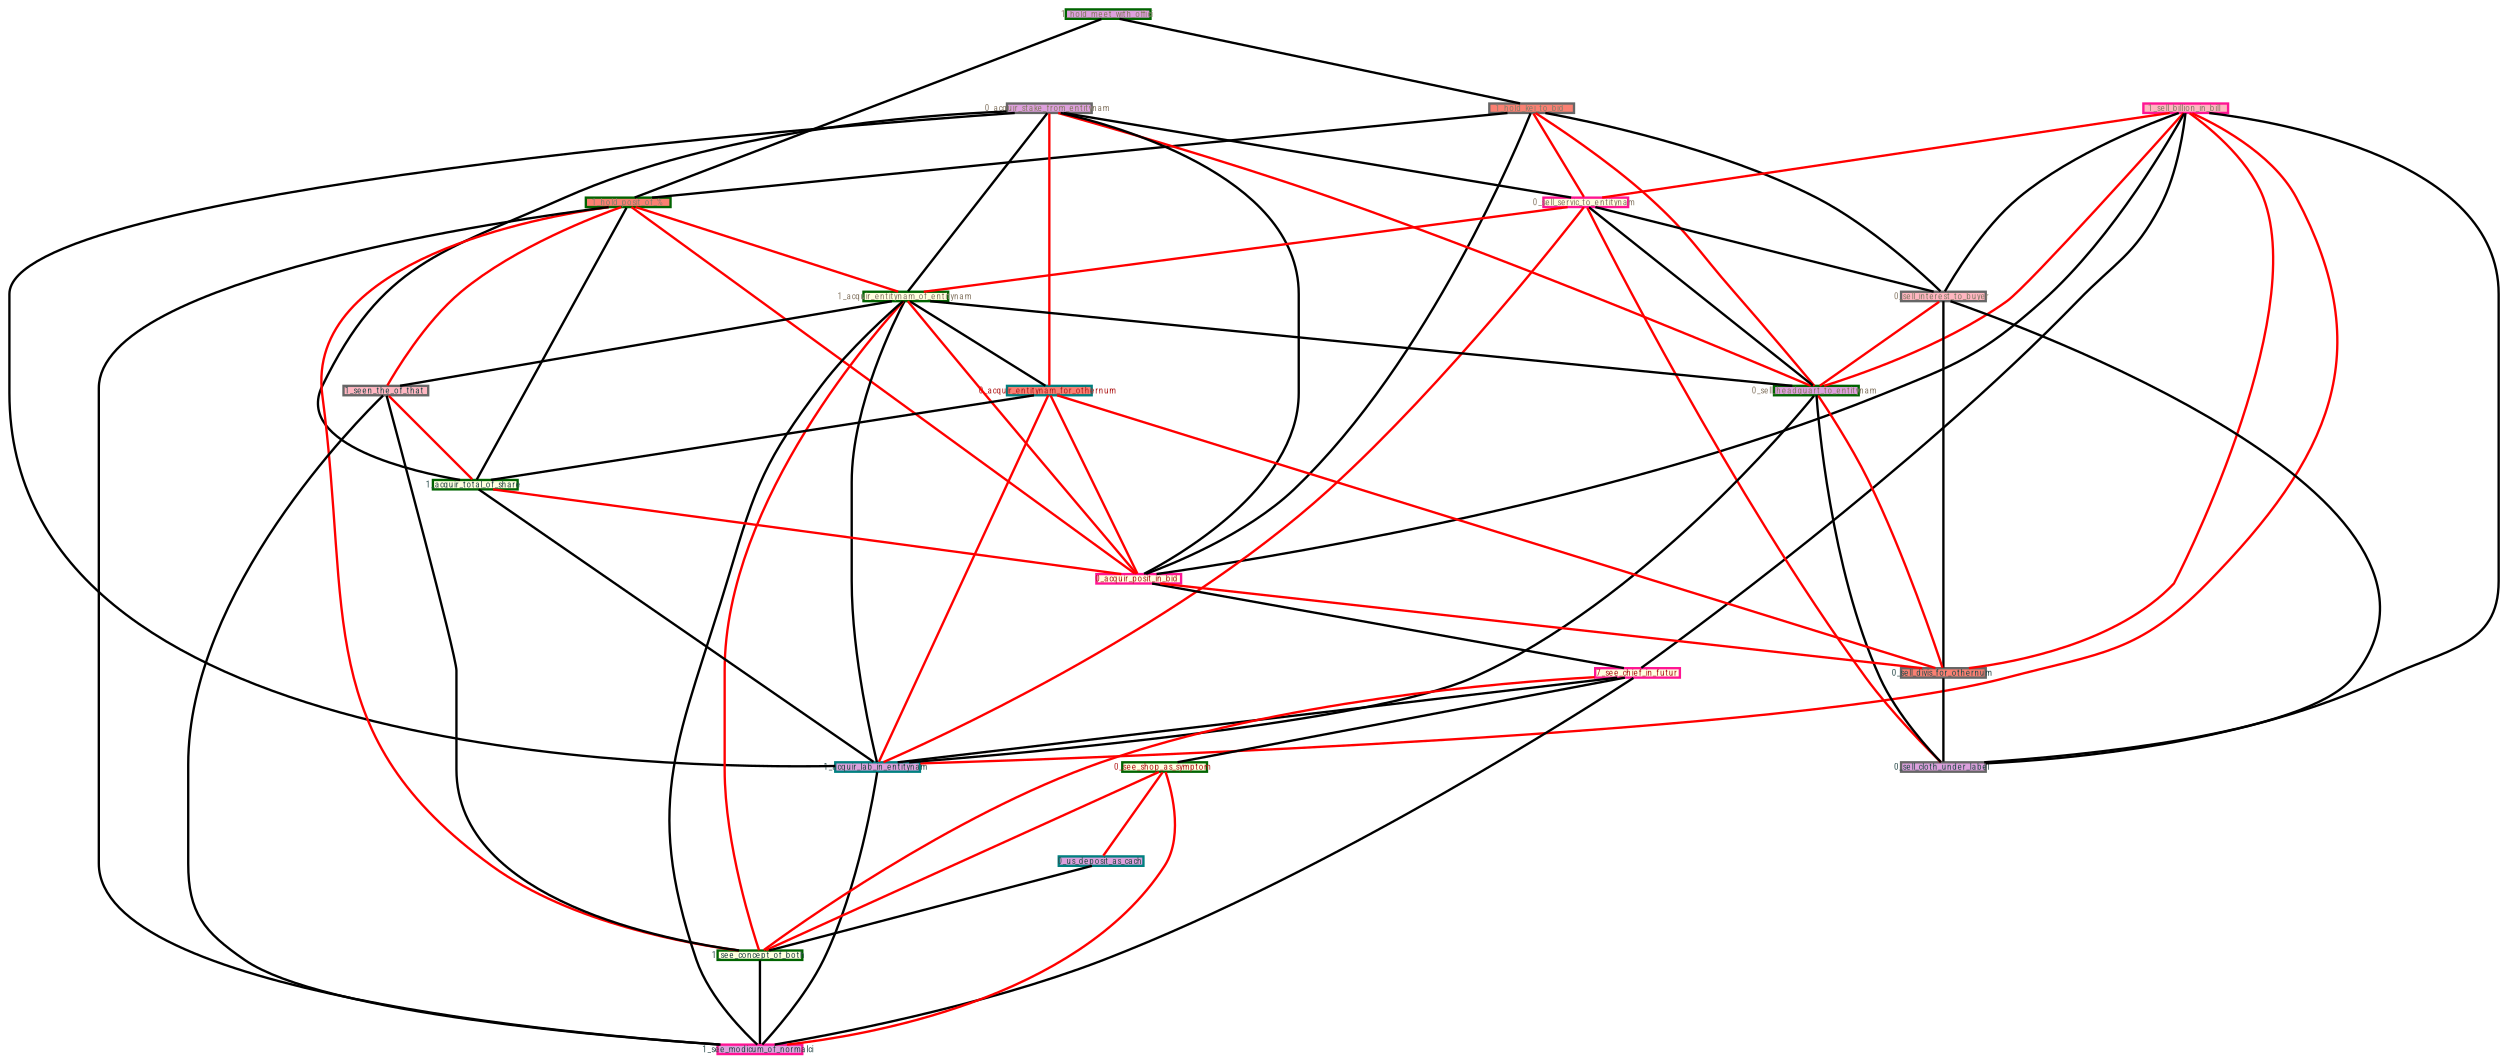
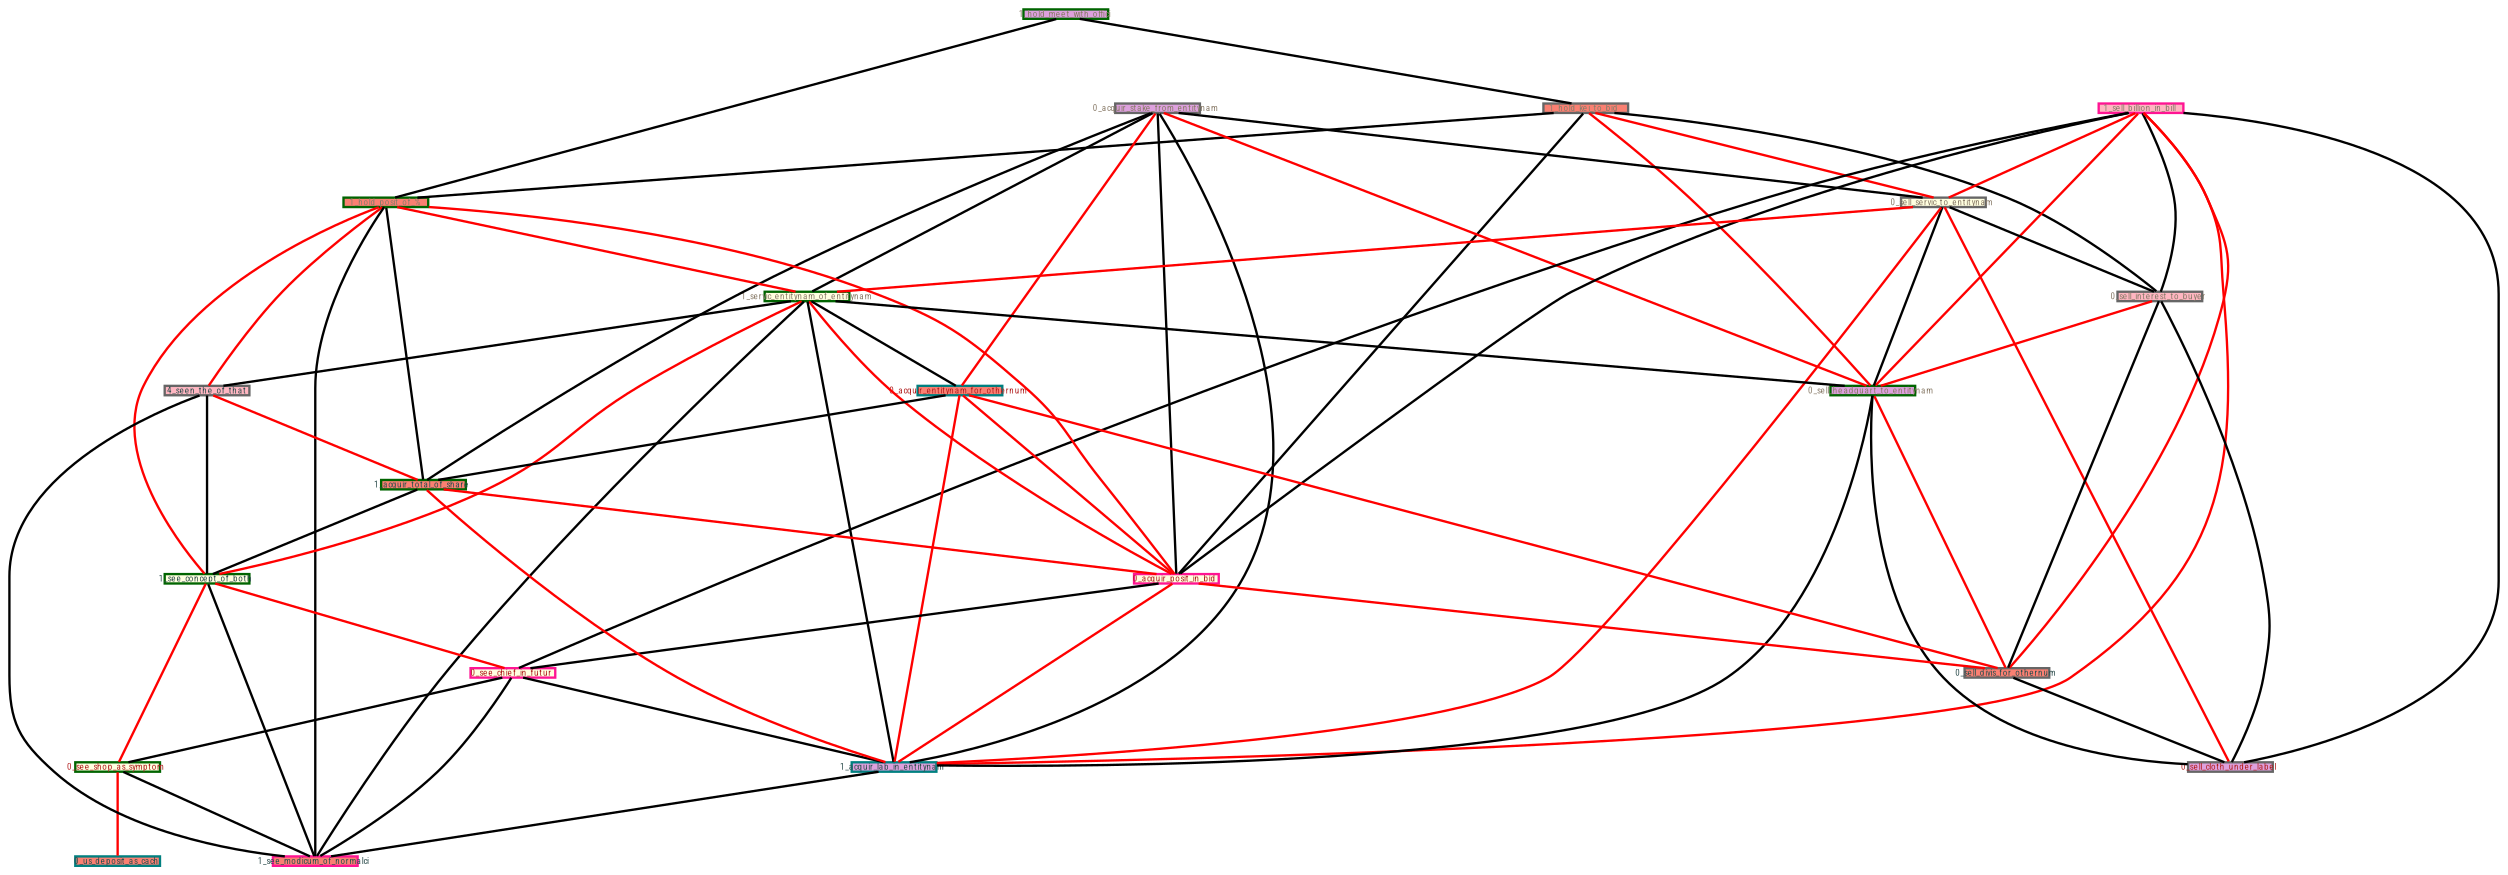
  graph {
    fontname="Roboto Condensed"
    node [color=darkgreen fillcolor=lightyellow fixedsize=true fontcolor="#8b7d6b" fontname="Roboto Condensed" fontsize=4 shape=polygon style=filled]
    edge [color=black fontname="Roboto Condensed" w=1]
    "1_hold_meet_with_offici " [fillcolor=plum height=.06 width=.5]
    "1_hold_kei_to_bid " [color=gray40 fillcolor=salmon height=.06 width=.5]
    "0_acquir_stake_from_entitynam " [color=gray40 fillcolor=plum height=.06 width=.5]
    "1_sell_billion_in_bill " [color=deeppink fillcolor=lightpink height=.06 width=.5]
-   "0_sell_servic_to_entitynam " [color=deeppink height=.06 width=.5]
+   "0_sell_servic_to_entitynam " [color=gray40 height=.06 width=.5]
    "0_sell_interest_to_buyer " [color=gray40 fillcolor=lightpink height=.06 width=.5]
    "1_hold_posit_of_% " [fillcolor=salmon height=.06 width=.5]
-   "1_acquir_entitynam_of_entitynam " [height=.06 width=.5]
+   "1_acquir_entitynam_of_entitynam " [height=.06 width=.5 label="1_servic_entitynam_of_entitynam"]
    "0_sell_headquart_to_entitynam " [fillcolor=plum height=.06 width=.5]
    "0_acquir_entitynam_for_othernum " [color=teal fillcolor=salmon fontcolor="#b22222" height=.06 width=.5]
    "0_acquir_posit_in_bid " [color=deeppink fontcolor="#b22222" height=.06 width=.5]
-   "0_see_chief_in_futur " [color=deeppink fontcolor="#b22222" height=.06 width=.5 label="7_see_chief_in_futur"]
+   "0_see_chief_in_futur " [color=deeppink fontcolor="#b22222" height=.06 width=.5]
    "0_see_shop_as_symptom " [fontcolor="#b22222" height=.06 width=.5]
-   "1_acquir_total_of_share " [fontcolor="#2f4f4f" height=.06 width=.5]
+   "1_acquir_total_of_share " [fillcolor=salmon fontcolor="#2f4f4f" height=.06 width=.5]
    "1_acquir_lab_in_entitynam " [color=teal fillcolor=plum fontcolor="#2f4f4f" height=.06 width=.5]
    "0_sell_divis_for_othernum " [color=gray40 fillcolor=salmon fontcolor="#2f4f4f" height=.06 width=.5]
-   "0_sell_cloth_under_label " [color=gray40 fillcolor=plum fontcolor="#2f4f4f" height=.06 width=.5]
-   "1_seen_the_of_that " [color=gray40 fillcolor=lightpink fontcolor="#2f4f4f" height=.06 width=.5]
+   "0_sell_cloth_under_label " [color=gray40 fillcolor=plum fontcolor="#b22222" height=.06 width=.5]
+   "1_seen_the_of_that " [color=gray40 fillcolor=lightpink fontcolor="#2f4f4f" height=.06 width=.5 label="4_seen_the_of_that"]
    "1_see_concept_of_both " [fontcolor="#2f4f4f" height=.06 width=.5]
-   "1_see_modicum_of_normalci " [color=deeppink fillcolor=plum fontcolor="#2f4f4f" height=.06 width=.5]
-   "0_us_deposit_as_cach " [color=teal fillcolor=plum fontcolor="#2f4f4f" height=.06 width=.5]
+   "1_see_modicum_of_normalci " [color=deeppink fillcolor=salmon fontcolor="#2f4f4f" height=.06 width=.5]
+   "0_us_deposit_as_cach " [color=teal fillcolor=salmon fontcolor="#2f4f4f" height=.06 width=.5]
    subgraph sub_1 {
      "1_hold_meet_with_offici "
      "1_hold_kei_to_bid "
      "0_acquir_stake_from_entitynam "
      "1_sell_billion_in_bill "
      "0_sell_servic_to_entitynam "
      "0_sell_interest_to_buyer "
      "1_hold_posit_of_% "
      "1_acquir_entitynam_of_entitynam "
      "0_sell_headquart_to_entitynam "
    }
    subgraph sub_2 {
      "0_acquir_entitynam_for_othernum "
      "0_acquir_posit_in_bid "
      "0_see_chief_in_futur "
      "0_see_shop_as_symptom "
    }
    "1_hold_meet_with_offici " -- "1_hold_kei_to_bid "
    "1_hold_meet_with_offici " -- "1_hold_posit_of_% "
    "1_hold_kei_to_bid " -- "0_sell_servic_to_entitynam " [color=red]
    "1_hold_kei_to_bid " -- "0_sell_interest_to_buyer "
    "1_hold_kei_to_bid " -- "1_hold_posit_of_% "
    "1_hold_kei_to_bid " -- "0_sell_headquart_to_entitynam " [color=red]
    "1_hold_kei_to_bid " -- "0_acquir_posit_in_bid "
    "0_acquir_stake_from_entitynam " -- "0_sell_servic_to_entitynam "
    "0_acquir_stake_from_entitynam " -- "1_acquir_entitynam_of_entitynam " [w=2]
    "0_acquir_stake_from_entitynam " -- "0_sell_headquart_to_entitynam " [color=red]
    "0_acquir_stake_from_entitynam " -- "0_acquir_entitynam_for_othernum " [color=red]
    "0_acquir_stake_from_entitynam " -- "0_acquir_posit_in_bid "
    "0_acquir_stake_from_entitynam " -- "1_acquir_total_of_share "
    "0_acquir_stake_from_entitynam " -- "1_acquir_lab_in_entitynam " [w=2]
    "1_sell_billion_in_bill " -- "0_sell_servic_to_entitynam " [color=red]
    "1_sell_billion_in_bill " -- "0_sell_interest_to_buyer "
    "1_sell_billion_in_bill " -- "0_sell_headquart_to_entitynam " [color=red]
    "1_sell_billion_in_bill " -- "0_acquir_posit_in_bid "
    "1_sell_billion_in_bill " -- "0_see_chief_in_futur "
    "1_sell_billion_in_bill " -- "1_acquir_lab_in_entitynam " [color=red]
    "1_sell_billion_in_bill " -- "0_sell_divis_for_othernum " [color=red]
    "1_sell_billion_in_bill " -- "0_sell_cloth_under_label "
    "0_sell_servic_to_entitynam " -- "0_sell_interest_to_buyer " [w=2]
    "0_sell_servic_to_entitynam " -- "1_acquir_entitynam_of_entitynam " [color=red]
    "0_sell_servic_to_entitynam " -- "0_sell_headquart_to_entitynam " [w=3]
    "0_sell_servic_to_entitynam " -- "1_acquir_lab_in_entitynam " [color=red]
    "0_sell_servic_to_entitynam " -- "0_sell_cloth_under_label " [color=red]
    "0_sell_interest_to_buyer " -- "0_sell_headquart_to_entitynam " [color=red w=2]
    "0_sell_interest_to_buyer " -- "0_sell_divis_for_othernum "
    "0_sell_interest_to_buyer " -- "0_sell_cloth_under_label "
    "1_hold_posit_of_% " -- "1_acquir_entitynam_of_entitynam " [color=red]
    "1_hold_posit_of_% " -- "0_acquir_posit_in_bid " [color=red]
    "1_hold_posit_of_% " -- "1_acquir_total_of_share "
    "1_hold_posit_of_% " -- "1_seen_the_of_that " [color=red]
    "1_hold_posit_of_% " -- "1_see_concept_of_both " [color=red]
    "1_hold_posit_of_% " -- "1_see_modicum_of_normalci "
    "1_acquir_entitynam_of_entitynam " -- "0_sell_headquart_to_entitynam "
    "1_acquir_entitynam_of_entitynam " -- "0_acquir_entitynam_for_othernum " [w=2]
    "1_acquir_entitynam_of_entitynam " -- "0_acquir_posit_in_bid " [color=red]
    "1_acquir_entitynam_of_entitynam " -- "1_acquir_lab_in_entitynam " [w=2]
    "1_acquir_entitynam_of_entitynam " -- "1_seen_the_of_that "
    "1_acquir_entitynam_of_entitynam " -- "1_see_concept_of_both " [color=red]
    "1_acquir_entitynam_of_entitynam " -- "1_see_modicum_of_normalci "
    "0_sell_headquart_to_entitynam " -- "1_acquir_lab_in_entitynam "
    "0_sell_headquart_to_entitynam " -- "0_sell_divis_for_othernum " [color=red]
    "0_sell_headquart_to_entitynam " -- "0_sell_cloth_under_label "
    "0_acquir_entitynam_for_othernum " -- "0_acquir_posit_in_bid " [color=red]
    "0_acquir_entitynam_for_othernum " -- "1_acquir_total_of_share "
    "0_acquir_entitynam_for_othernum " -- "1_acquir_lab_in_entitynam " [color=red]
    "0_acquir_entitynam_for_othernum " -- "0_sell_divis_for_othernum " [color=red w=2]
    "0_acquir_posit_in_bid " -- "0_see_chief_in_futur "
+   "0_acquir_posit_in_bid " -- "1_acquir_lab_in_entitynam " [color=red w=2]
    "0_acquir_posit_in_bid " -- "0_sell_divis_for_othernum " [color=red]
    "0_see_chief_in_futur " -- "0_see_shop_as_symptom "
    "0_see_chief_in_futur " -- "1_acquir_lab_in_entitynam "
    "0_see_chief_in_futur " -- "1_see_modicum_of_normalci "
-   "0_see_shop_as_symptom " -- "1_see_modicum_of_normalci " [color=red]
+   "0_see_shop_as_symptom " -- "1_see_modicum_of_normalci "
    "0_see_shop_as_symptom " -- "0_us_deposit_as_cach " [color=red]
    "1_acquir_total_of_share " -- "0_acquir_posit_in_bid " [color=red]
-   "1_acquir_total_of_share " -- "1_acquir_lab_in_entitynam "
-   "0_us_deposit_as_cach " -- "1_see_concept_of_both "
+   "1_acquir_total_of_share " -- "1_acquir_lab_in_entitynam " [color=red]
+   "1_acquir_total_of_share " -- "1_see_concept_of_both "
    "1_acquir_lab_in_entitynam " -- "1_see_modicum_of_normalci "
    "0_sell_divis_for_othernum " -- "0_sell_cloth_under_label "
    "1_seen_the_of_that " -- "1_acquir_total_of_share " [color=red]
    "1_seen_the_of_that " -- "1_see_concept_of_both "
    "1_seen_the_of_that " -- "1_see_modicum_of_normalci "
    "1_see_concept_of_both " -- "0_see_chief_in_futur " [color=red]
    "1_see_concept_of_both " -- "0_see_shop_as_symptom " [color=red]
    "1_see_concept_of_both " -- "1_see_modicum_of_normalci " [w=2]
  }
